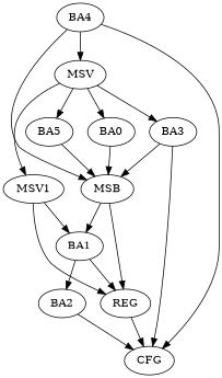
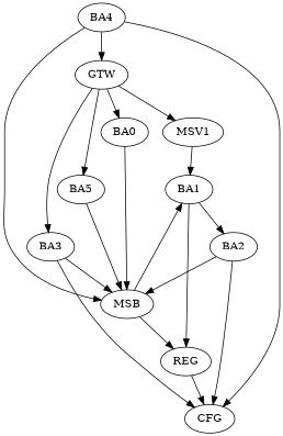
  strict digraph {
    n1 [label=BA1]
    n2 [label=BA2]
    n3 [label=REG]
    n4 [label=MSB]
    n5 [label=CFG]
    n6 [label=BA3]
    n7 [label=BA4]
-   n8 [label=MSV]
+   n8 [label=GTW]
    n9 [label=BA5]
    n10 [label=BA0]
    n11 [label=MSV1]
    n1 -> n2
    n1 -> n3
+   n2 -> n4
    n2 -> n5
    n3 -> n5
    n4 -> n1
    n4 -> n3
    n6 -> n4
    n6 -> n5
    n7 -> n4
    n7 -> n5
    n7 -> n8
    n8 -> n6
    n8 -> n9
    n8 -> n10
    n8 -> n11
    n9 -> n4
    n10 -> n4
    n11 -> n1
-   n11 -> n3
  }
